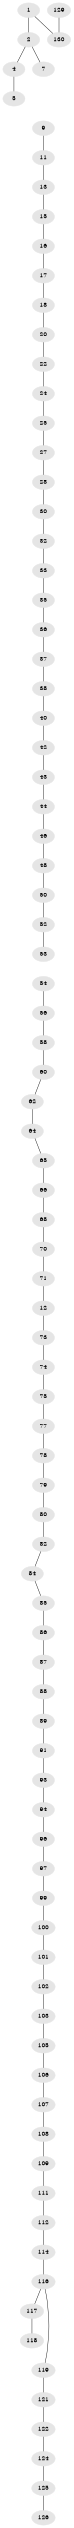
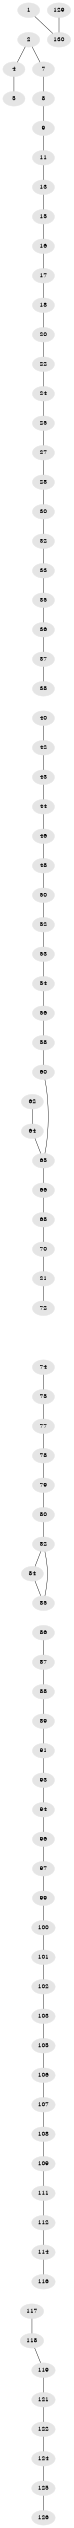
  graph {
    fontname="DejaVu Serif"
    node [color=gray90 fontname="DejaVu Serif" style=filled]
    edge [fontname="DejaVu Serif"]
    2 [super="+3"]
    4
    7
    1
    130 [super="+131"]
    5 [super="+6"]
+   8
    9 [super="+10"]
    11 [super="+12"]
    13 [super="+14"]
    15
    16
    17
    18 [super="+19"]
    20 [super="+21"]
    22 [super="+23"]
    24
    25 [super="+26"]
    27
    28 [super="+29"]
    30 [super="+31"]
    32
    33 [super="+34"]
    35
    36
    37
    38 [super="+39"]
    40 [super="+41"]
    42
    43
    44 [super="+45"]
    46 [super="+47"]
    48 [super="+49"]
    50 [super="+51"]
    52
    53
    54 [super="+55"]
    56 [super="+57"]
    58 [super="+59"]
    60 [super="+61"]
    62 [super="+63"]
    64
    65
    66 [super="+67"]
    68 [super="+69"]
    70
-   71
-   72 [label=12]
-   73
+   71 [label=21]
+   72
    74
    75 [super="+76"]
    77
    78
    79
    80 [super="+81"]
    82 [super="+83"]
    84
    85
    86
    87
    88
    89 [super="+90"]
    91 [super="+92"]
    93
    94 [super="+95"]
    96
    97 [super="+98"]
    99
    100
    101
    102
    103 [super="+104"]
    105
    106
    107
    108
    109 [super="+110"]
    111
    112 [super="+113"]
    114 [super="+115"]
    116
    117
    118
    119 [super="+120"]
    121
    122 [super="+123"]
    124
    125
    126
    129
    2 -- 4
    2 -- 7
    4 -- 5
-   1 -- 2
+   7 -- 8
    1 -- 130
+   8 -- 9
    9 -- 11
    11 -- 13
    13 -- 15
    15 -- 16
    16 -- 17
    17 -- 18
    18 -- 20
    20 -- 22
    22 -- 24
    24 -- 25
    25 -- 27
    27 -- 28
    28 -- 30
    30 -- 32
    32 -- 33
    33 -- 35
    35 -- 36
    36 -- 37
    37 -- 38
-   38 -- 40
    40 -- 42
    42 -- 43
    43 -- 44
    44 -- 46
    46 -- 48
    48 -- 50
    50 -- 52
    52 -- 53
+   53 -- 54
    54 -- 56
    56 -- 58
    58 -- 60
-   60 -- 62
+   60 -- 65
    62 -- 64
    64 -- 65
    65 -- 66
    66 -- 68
    68 -- 70
    70 -- 71
    71 -- 72
-   72 -- 73
-   73 -- 74
    74 -- 75
    75 -- 77
    77 -- 78
    78 -- 79
    79 -- 80
    80 -- 82
    82 -- 84
    84 -- 85
-   85 -- 86
+   85 -- 82
    86 -- 87
    87 -- 88
    88 -- 89
    89 -- 91
    91 -- 93
    93 -- 94
    94 -- 96
    96 -- 97
    97 -- 99
    99 -- 100
    100 -- 101
    101 -- 102
    102 -- 103
    103 -- 105
    105 -- 106
    106 -- 107
    107 -- 108
    108 -- 109
    109 -- 111
    111 -- 112
    112 -- 114
    114 -- 116
-   116 -- 117
    117 -- 118
-   116 -- 119
+   118 -- 119
    119 -- 121
    121 -- 122
    122 -- 124
    124 -- 125
    125 -- 126
    129 -- 130
  }
